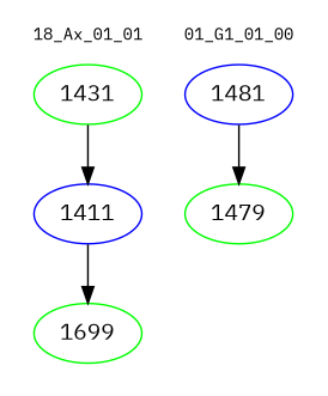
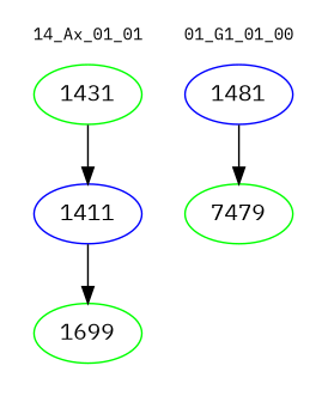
  digraph {
    fontname="IBM Plex Mono"
    node [color=green fontname="IBM Plex Mono"]
    edge [color=black fontname="IBM Plex Mono"]
    n1 [label=1431]
    n2 [color=blue label=1411]
    n3 [label=1699]
    n4 [color=blue label=1481]
-   n5 [label=1479]
+   n5 [label=7479]
    subgraph cluster_1 {
      color=white
      fontsize=10
-     label="18_Ax_01_01"
+     label="14_Ax_01_01"
      n1
      n2
      n3
    }
    subgraph cluster_2 {
      color=white
      fontsize=10
      label="01_G1_01_00"
      n4
      n5
    }
    n1 -> n2
    n2 -> n3
    n4 -> n5
  }
